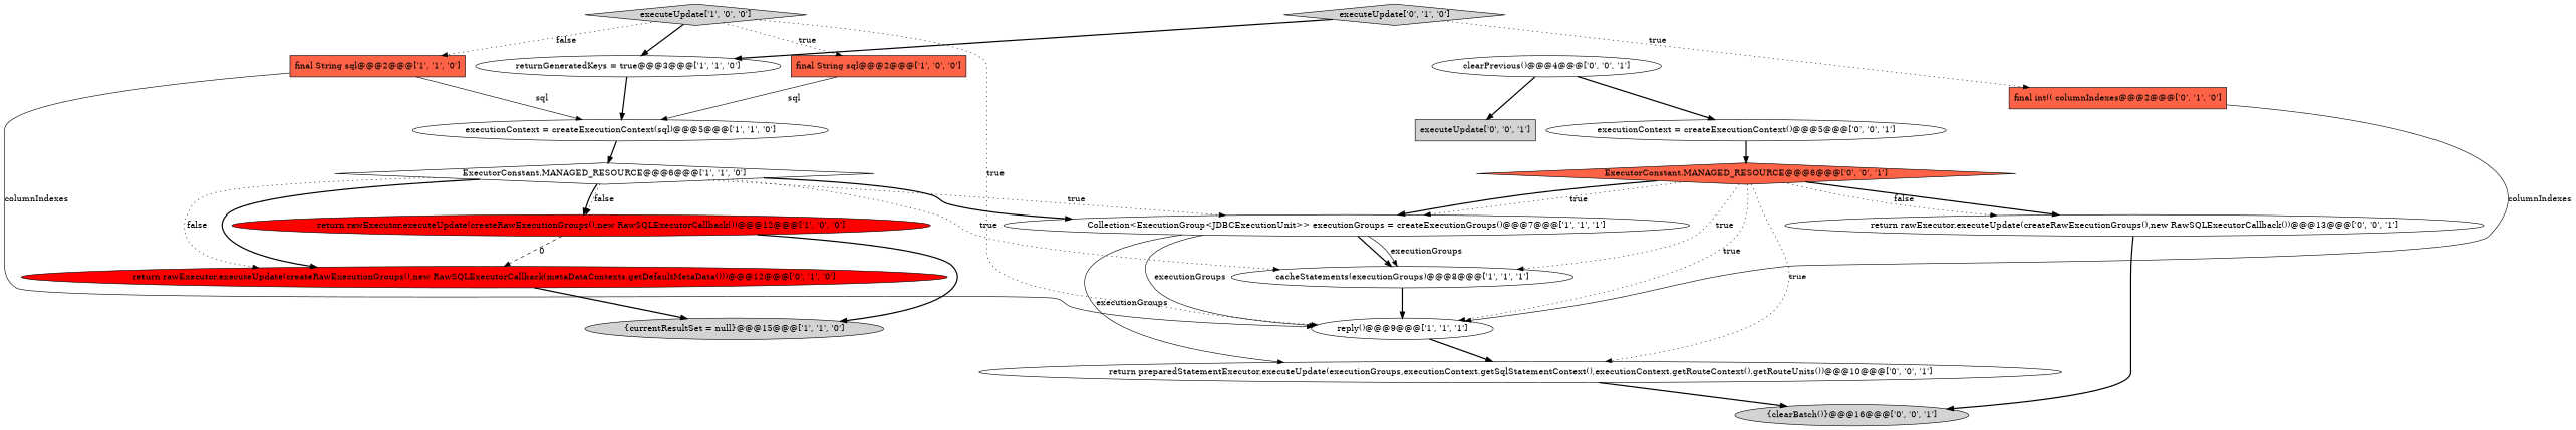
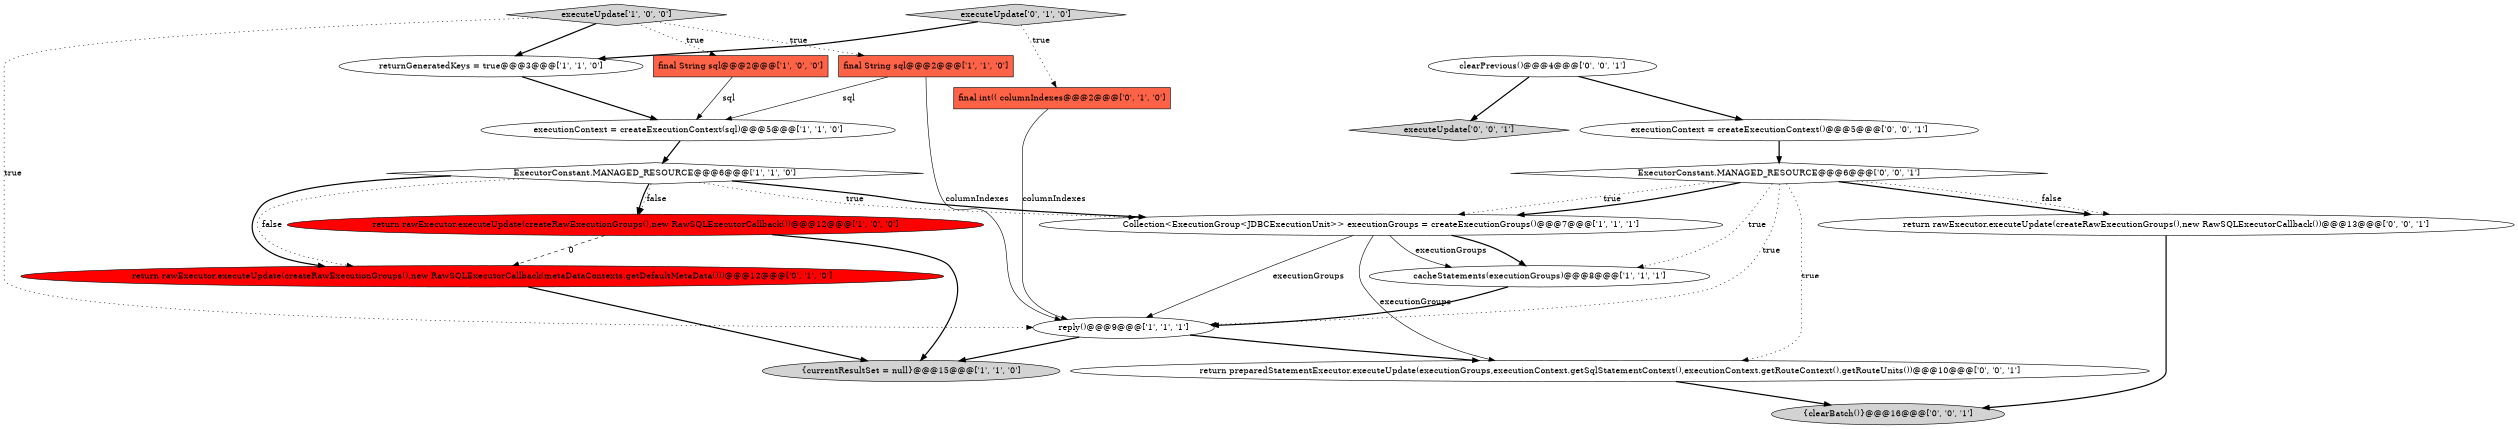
  digraph {
    node [fillcolor=white shape=ellipse style=filled]
    edge [style=bold]
    n1 [label="reply()@@@9@@@['1', '1', '1']"]
    n2 [label="return preparedStatementExecutor.executeUpdate(executionGroups,executionContext.getSqlStatementContext(),executionContext.getRouteContext().getRouteUnits())@@@10@@@['0', '0', '1']"]
    n3 [fillcolor=lightgray label="{currentResultSet = null}@@@15@@@['1', '1', '0']"]
    n4 [fillcolor=lightgray label="{clearBatch()}@@@16@@@['0', '0', '1']"]
    n5 [fillcolor=tomato label="final String sql@@@2@@@['1', '1', '0']" shape=box]
    n6 [label="executionContext = createExecutionContext(sql)@@@5@@@['1', '1', '0']"]
    n7 [label="ExecutorConstant.MANAGED_RESOURCE@@@6@@@['1', '1', '0']" shape=diamond]
    n8 [fillcolor=red label="return rawExecutor.executeUpdate(createRawExecutionGroups(),new RawSQLExecutorCallback(metaDataContexts.getDefaultMetaData()))@@@12@@@['0', '1', '0']"]
    n9 [fillcolor=lightgray label="executeUpdate['0', '1', '0']" shape=diamond]
    n10 [label="returnGeneratedKeys = true@@@3@@@['1', '1', '0']"]
    n11 [fillcolor=tomato label="final int(( columnIndexes@@@2@@@['0', '1', '0']" shape=box]
    n12 [fillcolor=tomato label="final String sql@@@2@@@['1', '0', '0']" shape=box]
    n13 [fillcolor=lightgray label="executeUpdate['1', '0', '0']" shape=diamond]
-   n14 [fillcolor=tomato label="ExecutorConstant.MANAGED_RESOURCE@@@6@@@['0', '0', '1']" shape=diamond]
+   n14 [label="ExecutorConstant.MANAGED_RESOURCE@@@6@@@['0', '0', '1']" shape=diamond]
    n15 [label="cacheStatements(executionGroups)@@@8@@@['1', '1', '1']"]
    n16 [label="return rawExecutor.executeUpdate(createRawExecutionGroups(),new RawSQLExecutorCallback())@@@13@@@['0', '0', '1']"]
    n17 [label="Collection<ExecutionGroup<JDBCExecutionUnit>> executionGroups = createExecutionGroups()@@@7@@@['1', '1', '1']"]
    n18 [fillcolor=red label="return rawExecutor.executeUpdate(createRawExecutionGroups(),new RawSQLExecutorCallback())@@@12@@@['1', '0', '0']"]
-   n19 [fillcolor=lightgray label="executeUpdate['0', '0', '1']" shape=box]
+   n19 [fillcolor=lightgray label="executeUpdate['0', '0', '1']" shape=diamond]
    n20 [label="clearPrevious()@@@4@@@['0', '0', '1']"]
    n21 [label="executionContext = createExecutionContext()@@@5@@@['0', '0', '1']"]
    n1 -> n2
+   n1 -> n3
    n2 -> n4
    n5 -> n1 [label=columnIndexes style=solid]
    n5 -> n6 [label=sql style=solid]
    n6 -> n7
    n7 -> n8 [label=false style=dotted]
    n7 -> n8
-   n7 -> n15 [label=true style=dotted]
    n7 -> n17 [label=true style=dotted]
    n7 -> n17
    n7 -> n18
    n7 -> n18 [label=false style=dotted]
    n8 -> n3
    n9 -> n10
    n9 -> n11 [label=true style=dotted]
    n10 -> n6
    n11 -> n1 [label=columnIndexes style=solid]
    n12 -> n6 [label=sql style=solid]
    n13 -> n1 [label=true style=dotted]
-   n13 -> n5 [label=false style=dotted]
+   n13 -> n5 [label=true style=dotted]
    n13 -> n10
    n13 -> n12 [label=true style=dotted]
    n14 -> n1 [label=true style=dotted]
    n14 -> n2 [label=true style=dotted]
    n14 -> n15 [label=true style=dotted]
    n14 -> n16
    n14 -> n16 [label=false style=dotted]
    n14 -> n17 [label=true style=dotted]
    n14 -> n17
    n15 -> n1
    n16 -> n4
    n17 -> n1 [label=executionGroups style=solid]
    n17 -> n2 [label=executionGroups style=solid]
    n17 -> n15
    n17 -> n15 [label=executionGroups style=solid]
    n18 -> n3
    n18 -> n8 [label=0 style=dashed]
    n20 -> n19
    n20 -> n21
    n21 -> n14
  }
